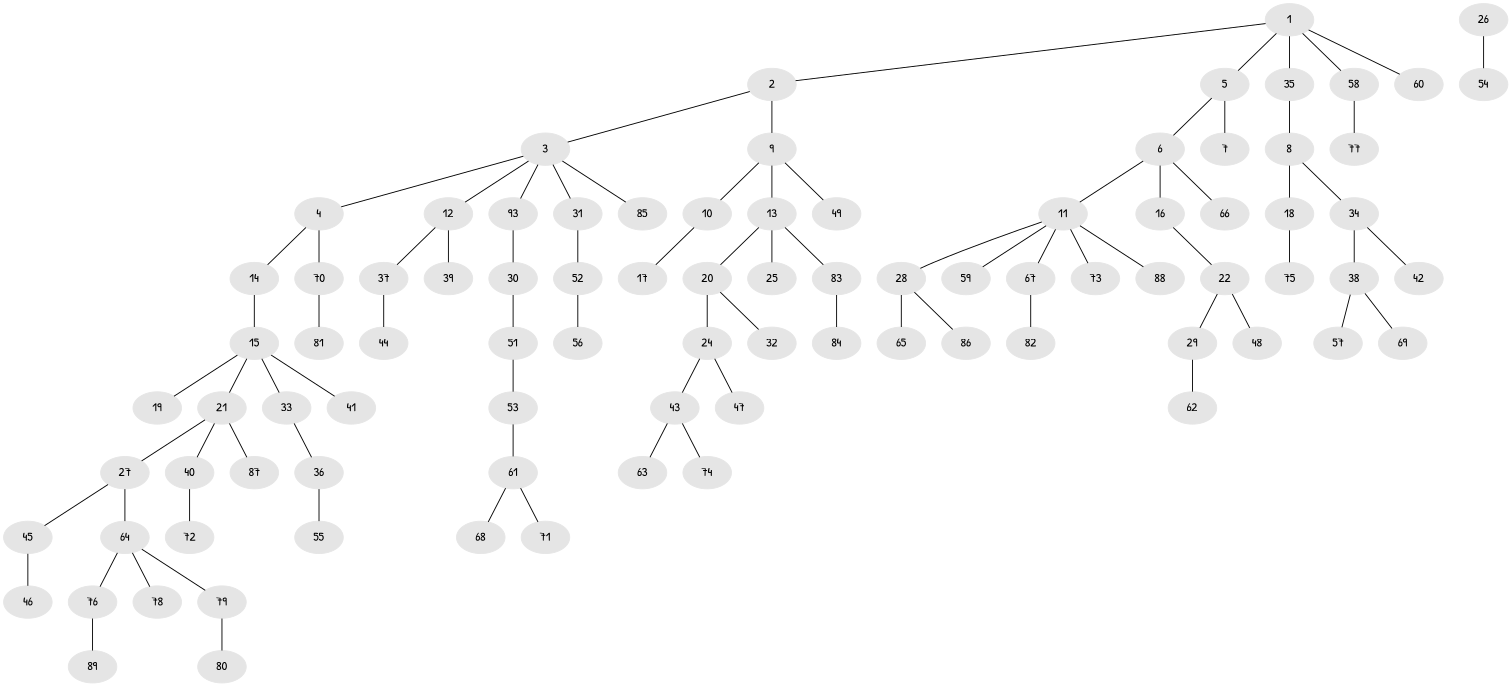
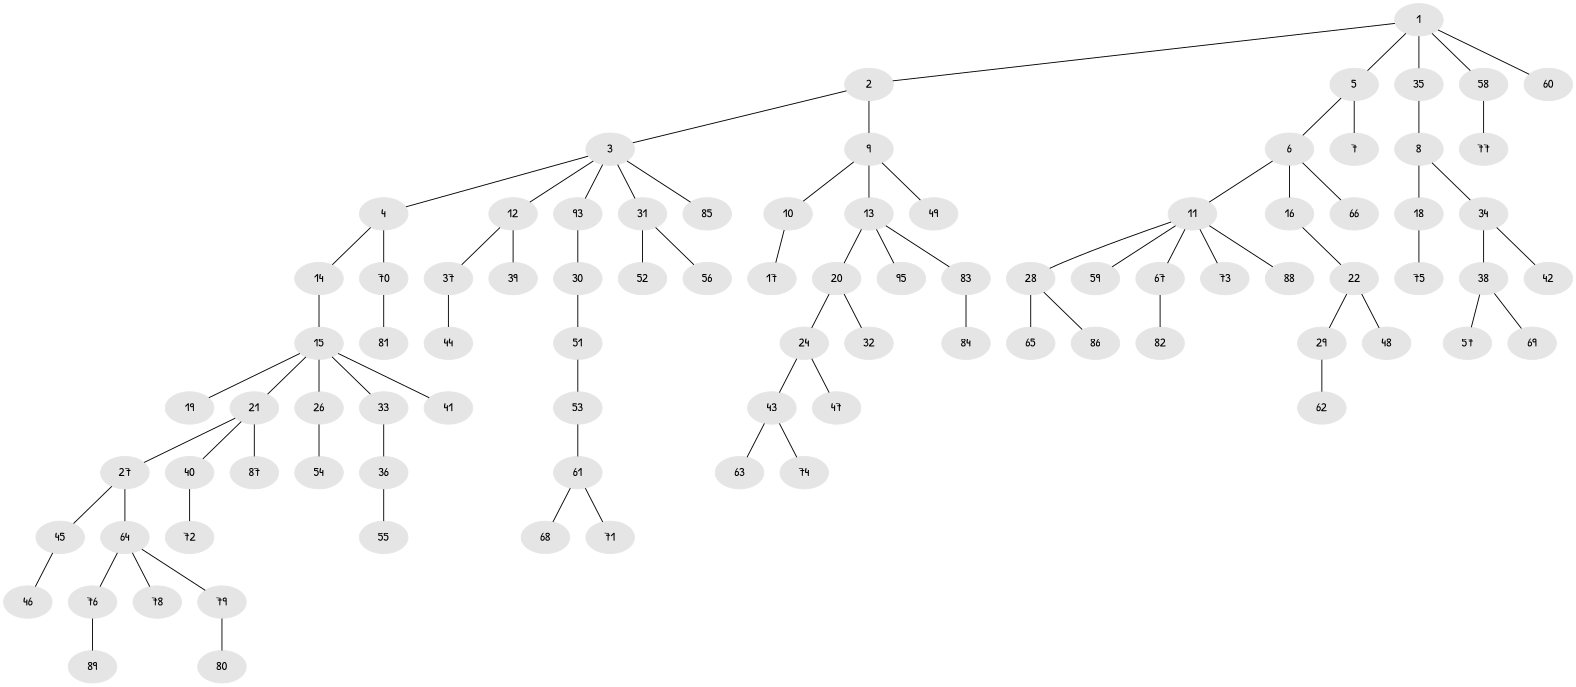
  graph {
    fontname="Patrick Hand"
    node [color=gray90 fontname="Patrick Hand" style=filled]
    edge [fontname="Patrick Hand"]
    1
    2
    5
    35
    58
    60
    3
    9
    6
    7
    8
    77
    4
    12
    n15 [label=93]
    31
    85
    10
    13
    49
    14
    70
    37
    39
    30
    52
    56
    15
    81
    11
    16
    66
    28
    59
    67
    73
    88
    22
    18
    34
    75
    38
    42
    17
    20
-   25
+   25 [label=95]
    83
    65
    86
    82
    44
    24
    32
    84
    19
    21
    26
    33
    41
    27
    40
    87
    54
    36
    29
    48
    43
    47
    45
    64
    72
    62
    51
    63
    74
    46
    76
    78
    79
    53
    55
    57
    69
    61
    68
    71
    89
    80
    1 -- 2
    1 -- 5
    1 -- 35
    1 -- 58
    1 -- 60
    2 -- 3
    2 -- 9
    5 -- 6
    5 -- 7
    35 -- 8
    58 -- 77
    3 -- 4
    3 -- 12
    3 -- n15
    3 -- 31
    3 -- 85
    9 -- 10
    9 -- 13
    9 -- 49
    6 -- 11
    6 -- 16
    6 -- 66
    8 -- 18
    8 -- 34
    4 -- 14
    4 -- 70
    12 -- 37
    12 -- 39
    n15 -- 30
    31 -- 52
-   52 -- 56
+   31 -- 56
    10 -- 17
    13 -- 20
    13 -- 25
    13 -- 83
    14 -- 15
    70 -- 81
    37 -- 44
    30 -- 51
    15 -- 19
    15 -- 21
+   15 -- 26
    15 -- 33
    15 -- 41
    11 -- 28
    11 -- 59
    11 -- 67
    11 -- 73
    11 -- 88
    16 -- 22
    28 -- 65
    28 -- 86
    67 -- 82
    22 -- 29
    22 -- 48
    18 -- 75
    34 -- 38
    34 -- 42
    38 -- 57
    38 -- 69
    20 -- 24
    20 -- 32
    83 -- 84
    24 -- 43
    24 -- 47
    21 -- 27
    21 -- 40
    21 -- 87
    26 -- 54
    33 -- 36
    27 -- 45
    27 -- 64
    40 -- 72
    36 -- 55
    29 -- 62
    43 -- 63
    43 -- 74
    45 -- 46
    64 -- 76
    64 -- 78
    64 -- 79
    51 -- 53
    76 -- 89
    79 -- 80
    53 -- 61
    61 -- 68
    61 -- 71
  }
